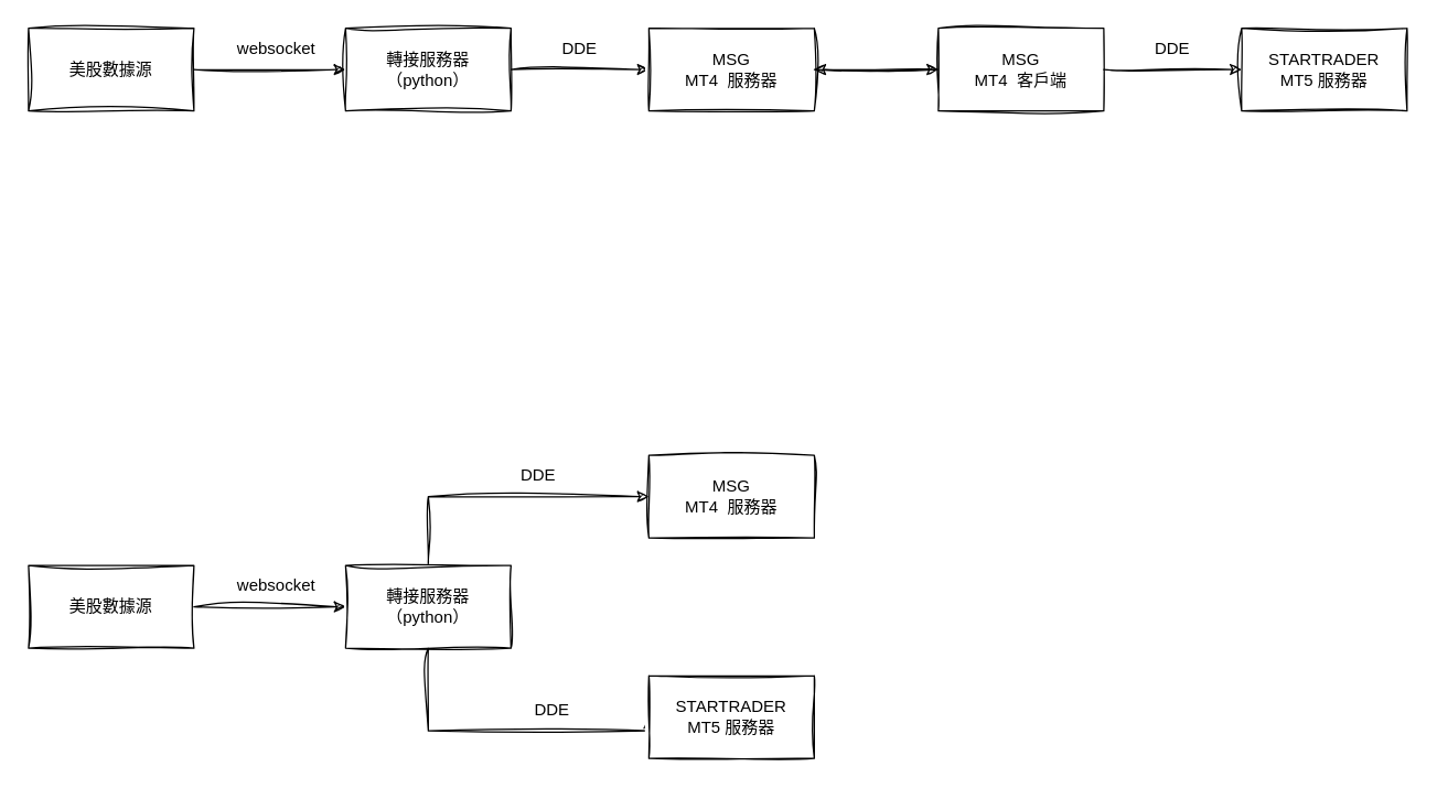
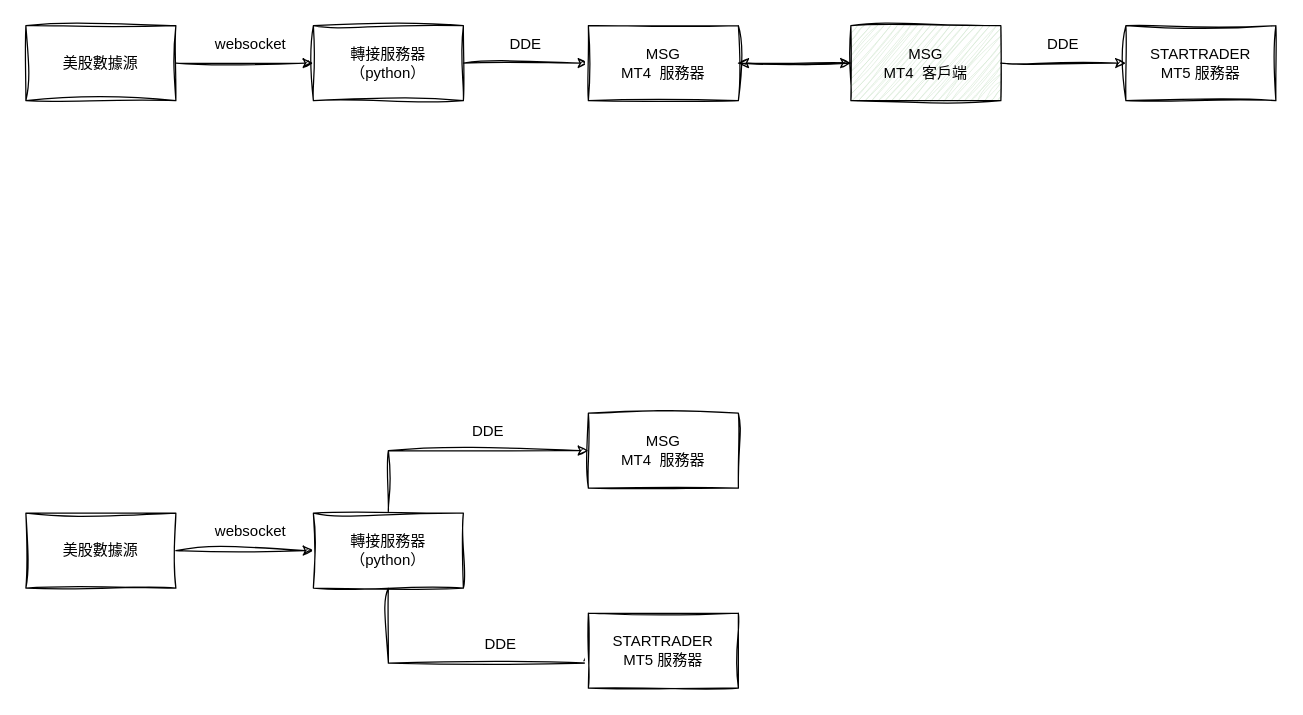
  <mxCell id="0" />
  <mxCell id="1" parent="0" />
  <mxCell id="2" style="edgeStyle=orthogonalEdgeStyle;rounded=0;sketch=1;hachureGap=4;jiggle=2;curveFitting=1;orthogonalLoop=1;jettySize=auto;html=1;entryX=0;entryY=0.5;entryDx=0;entryDy=0;" edge="1" parent="1" source="3" target="6"><mxGeometry relative="1" as="geometry" /></mxCell>
  <mxCell id="3" value="美股數據源" style="rounded=0;whiteSpace=wrap;html=1;sketch=1;hachureGap=4;jiggle=2;curveFitting=1;" vertex="1" parent="1"><mxGeometry x="20" y="410" width="120" height="60" as="geometry" /></mxCell>
  <mxCell id="4" style="edgeStyle=orthogonalEdgeStyle;rounded=0;sketch=1;hachureGap=4;jiggle=2;curveFitting=1;orthogonalLoop=1;jettySize=auto;html=1;entryX=0;entryY=0.5;entryDx=0;entryDy=0;" edge="1" parent="1" source="6" target="7"><mxGeometry relative="1" as="geometry"><Array as="points"><mxPoint x="310" y="360" /></Array></mxGeometry></mxCell>
  <mxCell id="5" style="edgeStyle=orthogonalEdgeStyle;rounded=0;sketch=1;hachureGap=4;jiggle=2;curveFitting=1;orthogonalLoop=1;jettySize=auto;html=1;entryX=0;entryY=0.5;entryDx=0;entryDy=0;" edge="1" parent="1" source="6" target="8"><mxGeometry relative="1" as="geometry"><Array as="points"><mxPoint x="310" y="530" /><mxPoint x="470" y="530" /></Array></mxGeometry></mxCell>
  <mxCell id="6" value="轉接服務器&lt;br&gt;（python）" style="rounded=0;whiteSpace=wrap;html=1;sketch=1;hachureGap=4;jiggle=2;curveFitting=1;" vertex="1" parent="1"><mxGeometry x="250" y="410" width="120" height="60" as="geometry" /></mxCell>
  <mxCell id="7" value="MSG &lt;br&gt;MT4&amp;nbsp; 服務器" style="rounded=0;whiteSpace=wrap;html=1;sketch=1;hachureGap=4;jiggle=2;curveFitting=1;" vertex="1" parent="1"><mxGeometry x="470" y="330" width="120" height="60" as="geometry" /></mxCell>
  <mxCell id="8" value="STARTRADER &lt;br&gt;MT5 服務器" style="rounded=0;whiteSpace=wrap;html=1;sketch=1;hachureGap=4;jiggle=2;curveFitting=1;" vertex="1" parent="1"><mxGeometry x="470" y="490" width="120" height="60" as="geometry" /></mxCell>
  <mxCell id="9" value="websocket" style="text;html=1;align=center;verticalAlign=middle;whiteSpace=wrap;rounded=0;" vertex="1" parent="1"><mxGeometry x="170" y="410" width="60" height="30" as="geometry" /></mxCell>
  <mxCell id="10" value="DDE" style="text;html=1;align=center;verticalAlign=middle;whiteSpace=wrap;rounded=0;" vertex="1" parent="1"><mxGeometry x="360" y="330" width="60" height="30" as="geometry" /></mxCell>
  <mxCell id="11" value="DDE" style="text;html=1;align=center;verticalAlign=middle;whiteSpace=wrap;rounded=0;" vertex="1" parent="1"><mxGeometry x="370" y="500" width="60" height="30" as="geometry" /></mxCell>
  <mxCell id="12" style="edgeStyle=orthogonalEdgeStyle;rounded=0;sketch=1;hachureGap=4;jiggle=2;curveFitting=1;orthogonalLoop=1;jettySize=auto;html=1;entryX=0;entryY=0.5;entryDx=0;entryDy=0;" edge="1" parent="1" source="13" target="15"><mxGeometry relative="1" as="geometry" /></mxCell>
  <mxCell id="13" value="美股數據源" style="rounded=0;whiteSpace=wrap;html=1;sketch=1;hachureGap=4;jiggle=2;curveFitting=1;" vertex="1" parent="1"><mxGeometry x="20" y="20" width="120" height="60" as="geometry" /></mxCell>
  <mxCell id="14" style="edgeStyle=orthogonalEdgeStyle;rounded=0;sketch=1;hachureGap=4;jiggle=2;curveFitting=1;orthogonalLoop=1;jettySize=auto;html=1;" edge="1" parent="1" source="15" target="17"><mxGeometry relative="1" as="geometry" /></mxCell>
  <mxCell id="15" value="轉接服務器&lt;br&gt;（python）" style="rounded=0;whiteSpace=wrap;html=1;sketch=1;hachureGap=4;jiggle=2;curveFitting=1;" vertex="1" parent="1"><mxGeometry x="250" y="20" width="120" height="60" as="geometry" /></mxCell>
  <mxCell id="16" style="edgeStyle=orthogonalEdgeStyle;rounded=0;sketch=1;hachureGap=4;jiggle=2;curveFitting=1;orthogonalLoop=1;jettySize=auto;html=1;" edge="1" parent="1" source="17"><mxGeometry relative="1" as="geometry"><mxPoint x="680" y="50" as="targetPoint" /><Array as="points"><mxPoint x="670" y="50" /><mxPoint x="670" y="50" /></Array></mxGeometry></mxCell>
  <mxCell id="17" value="MSG &lt;br&gt;MT4&amp;nbsp; 服務器" style="rounded=0;whiteSpace=wrap;html=1;sketch=1;hachureGap=4;jiggle=2;curveFitting=1;" vertex="1" parent="1"><mxGeometry x="470" y="20" width="120" height="60" as="geometry" /></mxCell>
  <mxCell id="18" value="" style="edgeStyle=orthogonalEdgeStyle;rounded=0;sketch=1;hachureGap=4;jiggle=2;curveFitting=1;orthogonalLoop=1;jettySize=auto;html=1;" edge="1" parent="1" source="20" target="17"><mxGeometry relative="1" as="geometry" /></mxCell>
  <mxCell id="19" style="edgeStyle=orthogonalEdgeStyle;rounded=0;sketch=1;hachureGap=4;jiggle=2;curveFitting=1;orthogonalLoop=1;jettySize=auto;html=1;" edge="1" parent="1" source="20" target="24"><mxGeometry relative="1" as="geometry" /></mxCell>
- <mxCell id="20" value="MSG&lt;br style=&quot;border-color: var(--border-color);&quot;&gt;MT4&amp;nbsp; 客戶端" style="rounded=0;whiteSpace=wrap;html=1;sketch=1;hachureGap=4;jiggle=2;curveFitting=1;" vertex="1" parent="1"><mxGeometry x="680" y="20" width="120" height="60" as="geometry" /></mxCell>
+ <mxCell id="20" value="MSG&lt;br style=&quot;border-color: var(--border-color);&quot;&gt;MT4&amp;nbsp; 客戶端" style="rounded=0;whiteSpace=wrap;html=1;sketch=1;hachureGap=4;jiggle=2;curveFitting=1;fillColor=#d5e8d4;" vertex="1" parent="1"><mxGeometry x="680" y="20" width="120" height="60" as="geometry" /></mxCell>
  <mxCell id="21" value="websocket" style="text;html=1;align=center;verticalAlign=middle;whiteSpace=wrap;rounded=0;" vertex="1" parent="1"><mxGeometry x="170" y="20" width="60" height="30" as="geometry" /></mxCell>
  <mxCell id="22" value="DDE" style="text;html=1;align=center;verticalAlign=middle;whiteSpace=wrap;rounded=0;" vertex="1" parent="1"><mxGeometry x="390" y="20" width="60" height="30" as="geometry" /></mxCell>
  <mxCell id="23" value="DDE" style="text;html=1;align=center;verticalAlign=middle;whiteSpace=wrap;rounded=0;" vertex="1" parent="1"><mxGeometry x="820" y="20" width="60" height="30" as="geometry" /></mxCell>
  <mxCell id="24" value="STARTRADER&lt;br style=&quot;border-color: var(--border-color);&quot;&gt;MT5 服務器" style="rounded=0;whiteSpace=wrap;html=1;sketch=1;hachureGap=4;jiggle=2;curveFitting=1;" vertex="1" parent="1"><mxGeometry x="900" y="20" width="120" height="60" as="geometry" /></mxCell>
